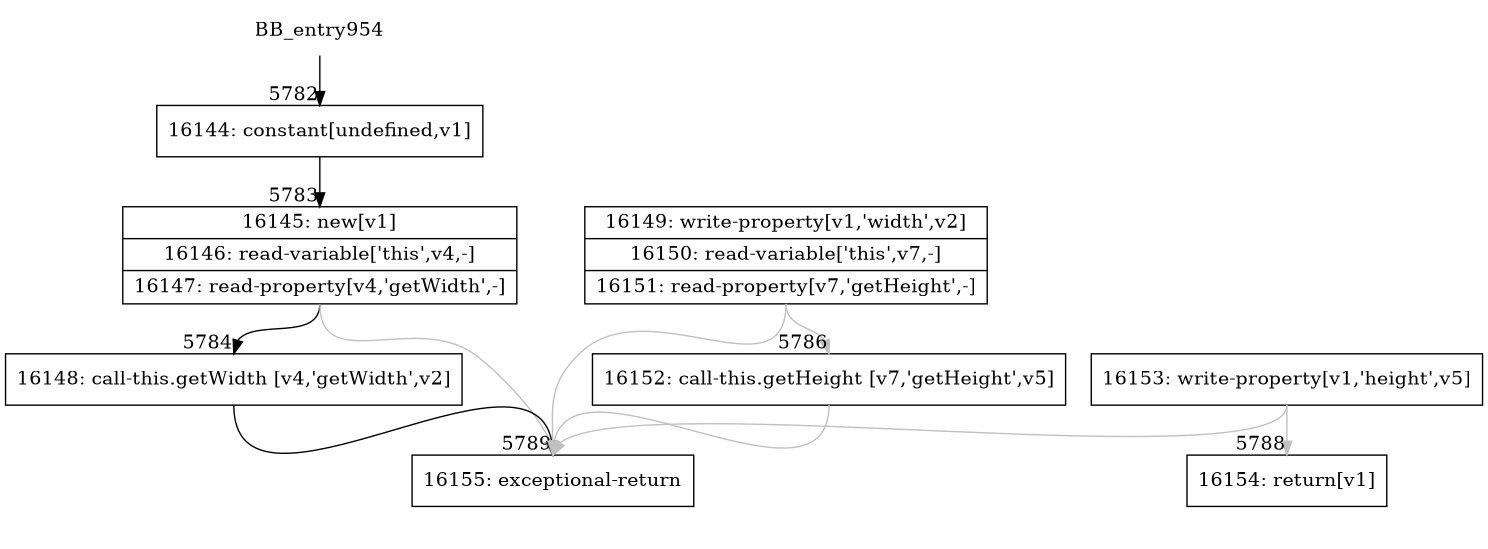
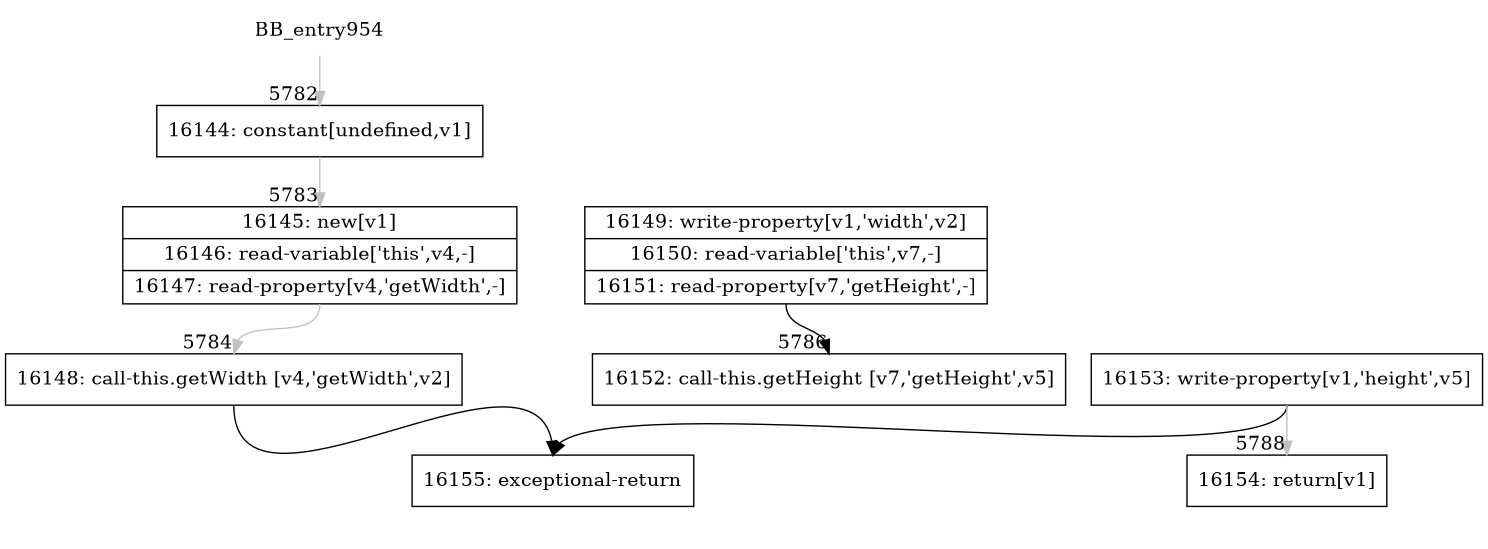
  digraph {
    rankdir=TD
    node [shape=record]
    edge [headport=n tailport=s color=gray]
    n1 [label=BB_entry954 shape=none]
    n2 [label="{16144: constant[undefined,v1]}"]
    n3 [label="{16145: new[v1]|16146: read-variable['this',v4,-]|16147: read-property[v4,'getWidth',-]}"]
    n4 [label="{16148: call-this.getWidth [v4,'getWidth',v2]}"]
    n5 [label="{16155: exceptional-return}"]
    n6 [label="{16149: write-property[v1,'width',v2]|16150: read-variable['this',v7,-]|16151: read-property[v7,'getHeight',-]}"]
    n7 [label="{16152: call-this.getHeight [v7,'getHeight',v5]}"]
    n8 [label="{16153: write-property[v1,'height',v5]}"]
    n9 [label="{16154: return[v1]}"]
-   n1 -> n2 [headlabel="    5782" color=""]
-   n2 -> n3 [headlabel="      5783" color=""]
-   n3 -> n4 [headlabel="      5784" color=""]
-   n3 -> n5 [headlabel="      5789"]
+   n1 -> n2 [headlabel="    5782"]
+   n2 -> n3 [headlabel="      5783"]
+   n3 -> n4 [headlabel="      5784"]
    n4 -> n5 [color=black]
-   n6 -> n5
-   n6 -> n7 [headlabel="      5786"]
-   n7 -> n5
-   n8 -> n5
+   n6 -> n7 [headlabel="      5786" color=""]
+   n8 -> n5 [color=black]
    n8 -> n9 [headlabel="      5788"]
  }
